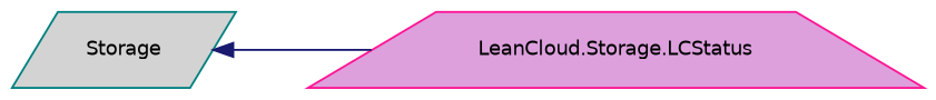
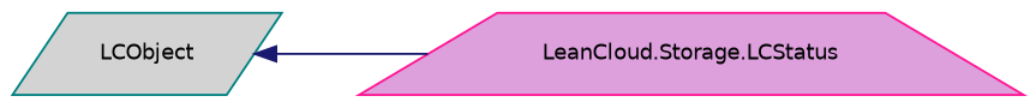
  digraph {
    rankdir=LR
    node [fontname=Helvetica fontsize=10 style=filled]
    n1 [color=deeppink fillcolor=plum fontcolor=black height=0.2 label="LeanCloud.Storage.LCStatus" shape=trapezium width=0.4]
-   n2 [color=teal fillcolor=lightgrey height=0.2 label=Storage shape=parallelogram width=0.4]
+   n2 [color=teal fillcolor=lightgrey height=0.2 label=LCObject shape=parallelogram width=0.4]
    n2 -> n1 [color=midnightblue dir=back fontname=Helvetica fontsize=10 labelfontname=Helvetica labelfontsize=10 style=solid]
  }
